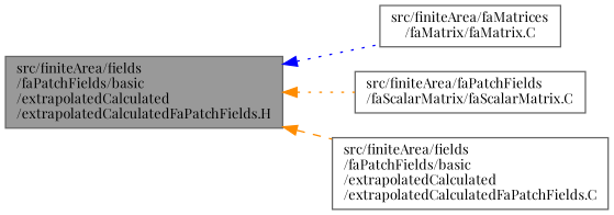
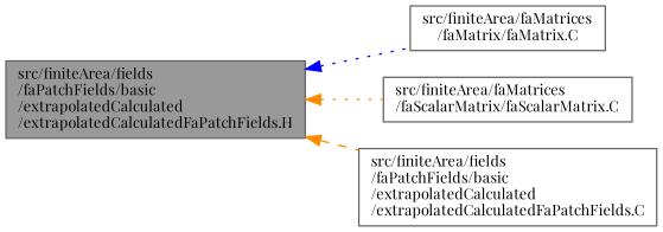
  digraph {
    rankdir=LR
    fontname="Playfair Display"
    node [color=grey40 fillcolor=white fontname="Playfair Display" fontsize=10 shape=box style=filled]
    edge [color=darkorange dir=back fontname="Playfair Display" fontsize=10 labelfontname=Helvetica labelfontsize=10 style=dotted]
    n1 [color=gray40 fillcolor=grey60 fontcolor=black height=0.2 label="src/finiteArea/fields\l/faPatchFields/basic\l/extrapolatedCalculated\l/extrapolatedCalculatedFaPatchFields.H" width=0.4]
    n2 [height=0.2 label="src/finiteArea/faMatrices\l/faMatrix/faMatrix.C" width=0.4]
-   n3 [height=0.2 label="src/finiteArea/faPatchFields\l/faScalarMatrix/faScalarMatrix.C" width=0.4]
+   n3 [height=0.2 label="src/finiteArea/faMatrices\l/faScalarMatrix/faScalarMatrix.C" width=0.4]
    n4 [height=0.2 label="src/finiteArea/fields\l/faPatchFields/basic\l/extrapolatedCalculated\l/extrapolatedCalculatedFaPatchFields.C" width=0.4]
    n1 -> n2 [color=blue]
    n1 -> n3
    n1 -> n4 [style=dashed]
  }
